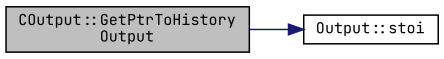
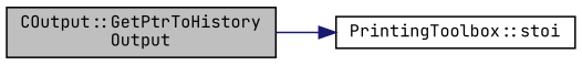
  digraph {
    rankdir=LR
    fontname="JetBrains Mono"
    node [color=black fontname="JetBrains Mono" fontsize=10 shape=record style=filled]
    n1 [fillcolor=grey75 fontcolor=black height=0.2 label="COutput::GetPtrToHistory\lOutput" width=0.4]
-   n2 [fillcolor=white height=0.2 label="Output::stoi" width=0.4]
+   n2 [fillcolor=white height=0.2 label="PrintingToolbox::stoi" width=0.4]
    n1 -> n2 [color=midnightblue fontname="JetBrains Mono" fontsize=10 labelfontname=Helvetica labelfontsize=10 style=solid]
  }
